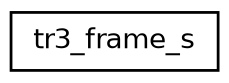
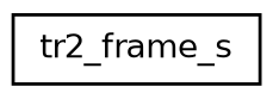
  digraph {
    rankdir=TB
    fontname="DejaVu Sans"
-   n1 [color=black fillcolor=white fontname="DejaVu Sans" fontsize=10 height=0.2 label=tr3_frame_s shape=record style=filled width=0.4]
+   n1 [color=black fillcolor=white fontname="DejaVu Sans" fontsize=10 height=0.2 label=tr2_frame_s shape=record style=filled width=0.4]
  }
